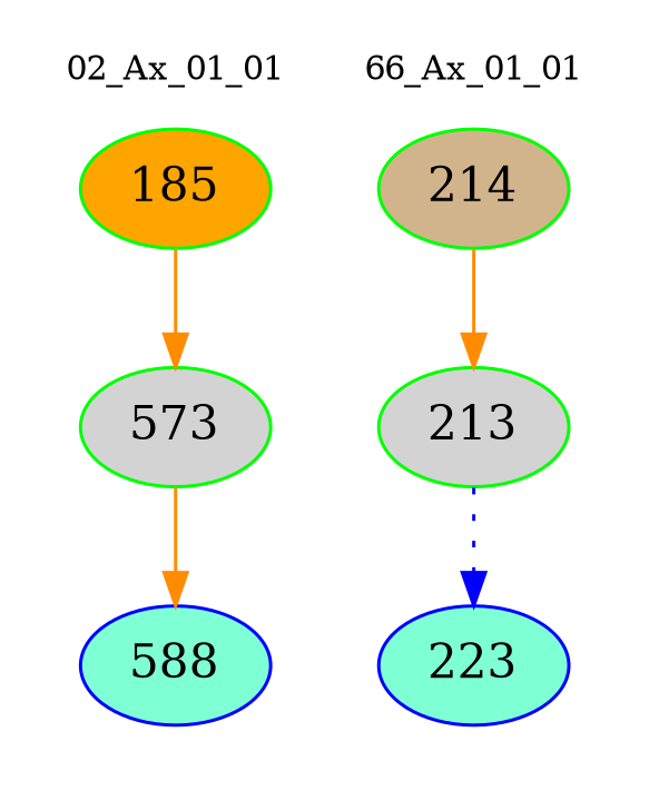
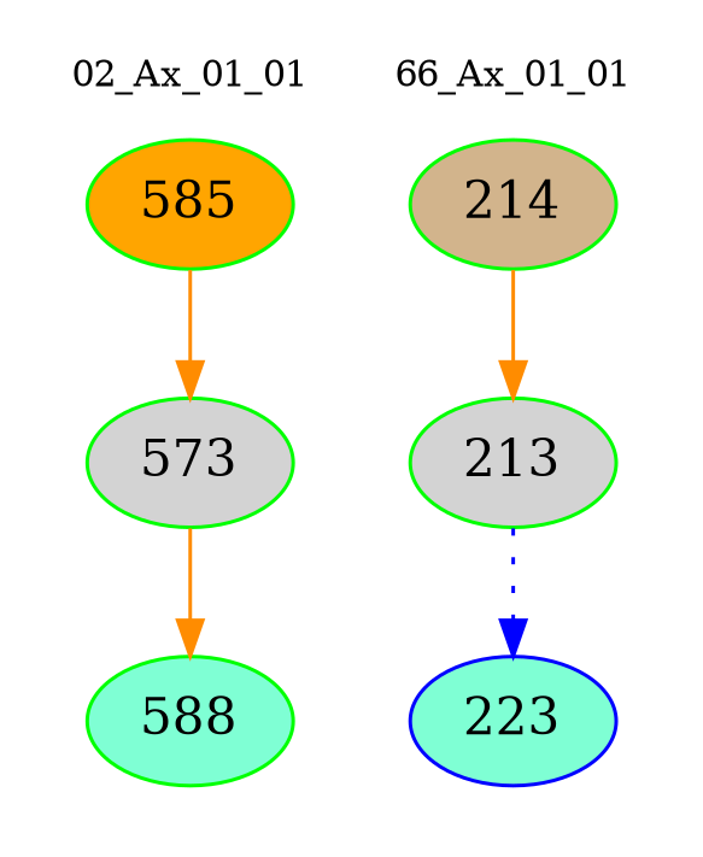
  digraph {
    node [color=green fillcolor=lightgrey style=filled]
    edge [color=darkorange style=solid]
-   n1 [fillcolor=orange label=185]
+   n1 [fillcolor=orange label=585]
    n2 [label=573]
-   n3 [color=blue fillcolor=aquamarine label=588]
+   n3 [fillcolor=aquamarine label=588]
    n4 [fillcolor=tan label=214]
    n5 [label=213]
    n6 [color=blue fillcolor=aquamarine label=223]
    subgraph cluster_1 {
      color=white
      fontsize=10
      label="02_Ax_01_01"
      n1
      n2
      n3
    }
    subgraph cluster_2 {
      color=white
      fontsize=10
      label="66_Ax_01_01"
      n4
      n5
      n6
    }
    n1 -> n2
    n2 -> n3
    n4 -> n5
    n5 -> n6 [color=blue style=dotted]
  }
